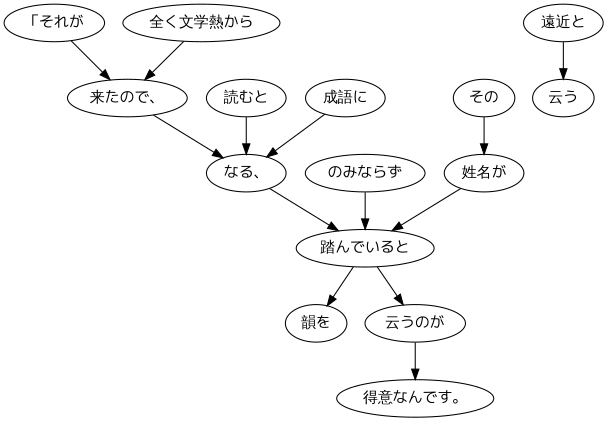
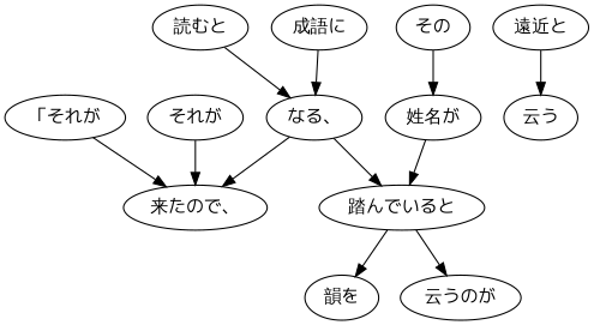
  digraph {
    fontname="Liberation Mono"
    node [fontname="Liberation Mono"]
    edge [fontname="Liberation Mono"]
    n1 [label="「それが"]
    n2 [label="来たので、"]
    n3 [label="なる、"]
-   n4 [label="全く文学熱から"]
+   n4 [label="それが"]
    n5 [label="踏んでいると"]
    n6 [label="読むと"]
    n7 [label="遠近と"]
    n8 [label="云う"]
    n9 [label="成語に"]
    n10 [label="韻を"]
    n11 [label="云うのが"]
-   n12 [label="のみならず"]
    n13 [label="その"]
    n14 [label="姓名が"]
-   n15 [label="得意なんです。"]
    n1 -> n2
-   n2 -> n3
+   n3 -> n2
    n3 -> n5
    n4 -> n2
    n5 -> n10
    n5 -> n11
    n6 -> n3
    n7 -> n8
    n9 -> n3
-   n11 -> n15
-   n12 -> n5
    n13 -> n14
    n14 -> n5
  }
